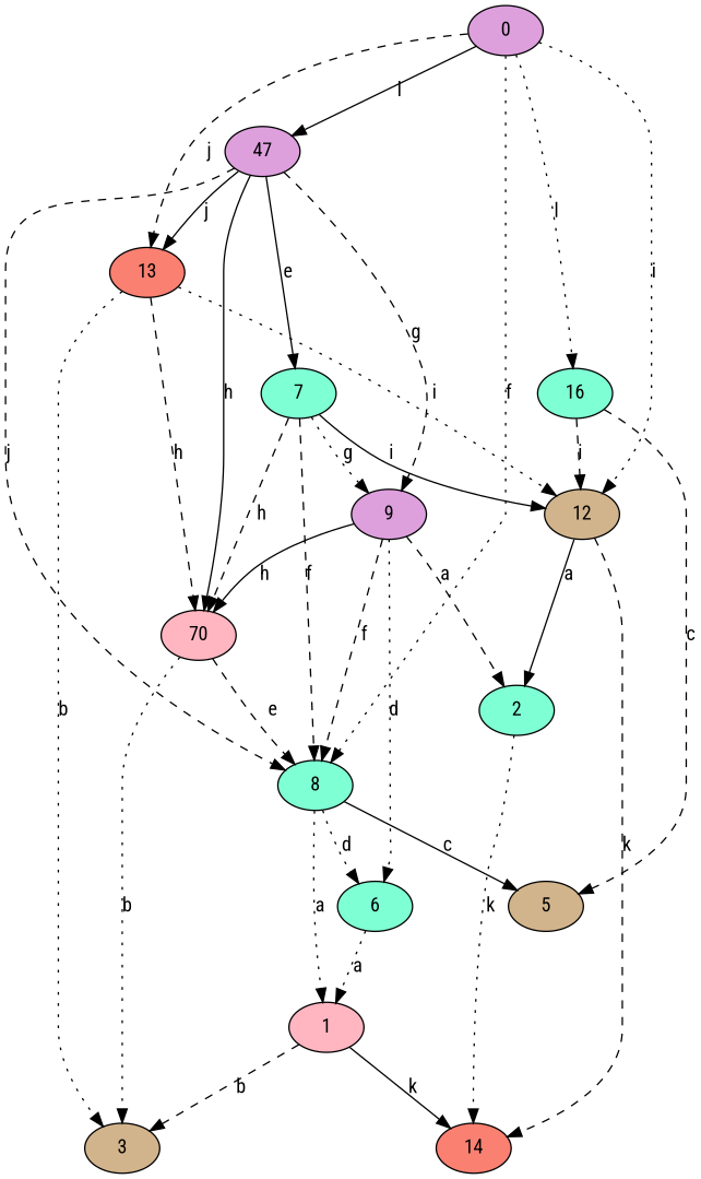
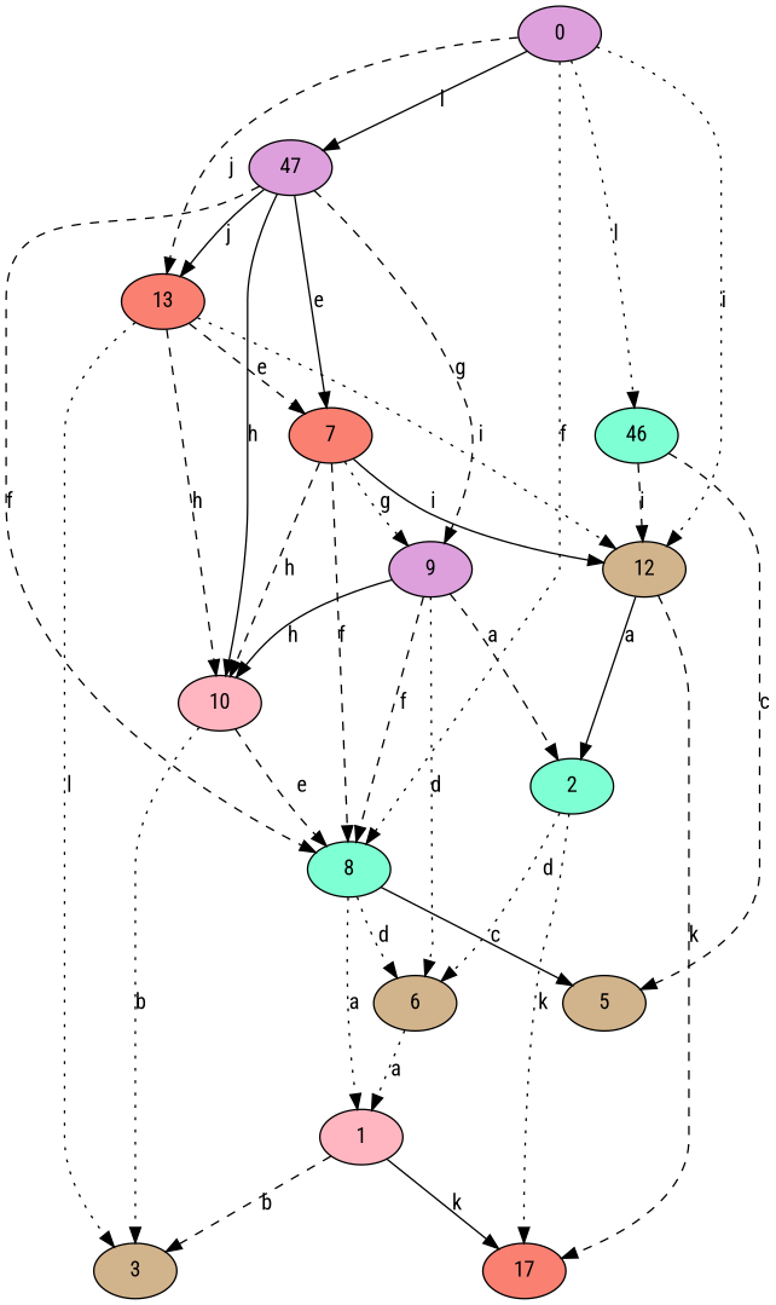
  strict digraph {
    fontname="Roboto Condensed"
    node [fillcolor=aquamarine fontname="Roboto Condensed" style=filled]
    edge [fontname="Roboto Condensed" style=dashed]
    1 [fillcolor=lightpink]
    3 [fillcolor=tan]
-   14 [fillcolor=salmon]
+   14 [fillcolor=salmon label=17]
    2
-   6
-   7
+   6 [fillcolor=tan]
+   7 [fillcolor=salmon]
    8
    9 [fillcolor=plum]
-   10 [fillcolor=lightpink label=70]
+   10 [fillcolor=lightpink]
    12 [fillcolor=tan]
    5 [fillcolor=tan]
    13 [fillcolor=salmon]
    0 [fillcolor=plum]
-   16
+   16 [label=46]
    n15 [fillcolor=plum label=47]
    1 -> 3 [label=b]
    1 -> 14 [label=k style=solid]
    2 -> 14 [label=k style=dotted]
+   2 -> 6 [label=d style=dotted]
    6 -> 1 [label=a style=dotted]
    7 -> 8 [label=f]
    7 -> 9 [label=g style=dotted]
    7 -> 10 [label=h]
    7 -> 12 [label=i style=solid]
    8 -> 1 [label=a style=dotted]
    8 -> 6 [label=d style=dotted]
    8 -> 5 [label=c style=solid]
    9 -> 2 [label=a]
    9 -> 6 [label=d style=dotted]
    9 -> 8 [label=f]
    9 -> 10 [label=h style=solid]
    10 -> 3 [label=b style=dotted]
    10 -> 8 [label=e]
    12 -> 14 [label=k]
    12 -> 2 [label=a style=solid]
-   13 -> 3 [label=b style=dotted]
+   13 -> 3 [label=l style=dotted]
+   13 -> 7 [label=e]
    13 -> 10 [label=h]
    13 -> 12 [label=i style=dotted]
    0 -> 8 [label=f style=dotted]
    0 -> 12 [label=i style=dotted]
    0 -> 13 [label=j]
    0 -> 16 [label=l style=dotted]
    0 -> n15 [label=l style=solid]
    16 -> 12 [label=i]
    16 -> 5 [label=c]
    n15 -> 7 [label=e style=solid]
-   n15 -> 8 [label=j]
+   n15 -> 8 [label=f]
    n15 -> 9 [label=g]
    n15 -> 10 [label=h style=solid]
    n15 -> 13 [label=j style=solid]
  }
